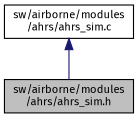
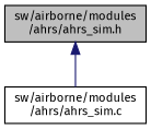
  digraph {
    fontname="Fira Sans"
    node [color=black fontname="Fira Sans" fontsize=10 shape=record style=filled]
    n1 [fillcolor=grey75 fontcolor=black height=0.2 label="sw/airborne/modules\l/ahrs/ahrs_sim.h" width=0.4]
    n2 [fillcolor=white height=0.2 label="sw/airborne/modules\l/ahrs/ahrs_sim.c" width=0.4]
-   n2 -> n1 [color=midnightblue dir=back fontname="Fira Sans" fontsize=10 labelfontname=FreeSans labelfontsize=10 style=solid]
+   n1 -> n2 [color=midnightblue dir=back fontname="Fira Sans" fontsize=10 labelfontname=FreeSans labelfontsize=10 style=solid]
  }
